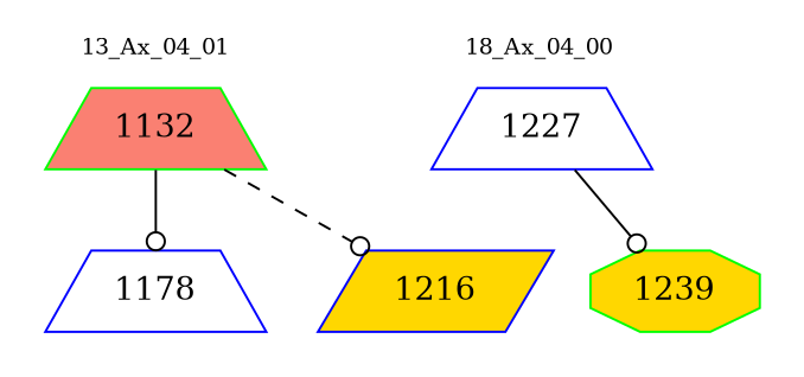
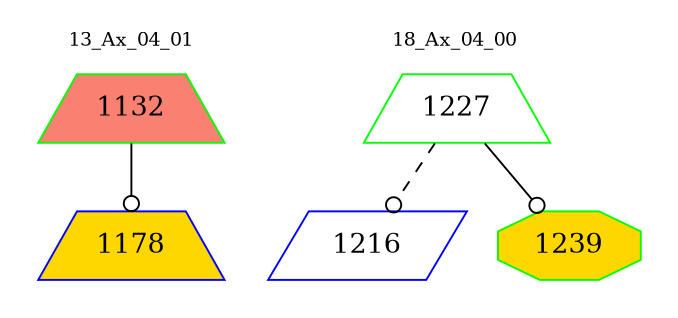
  digraph {
    node [color=green fillcolor=gold shape=trapezium style=filled]
    edge [arrowhead=odot color=black style=solid]
    n1 [fillcolor=salmon label=1132]
-   n2 [color=blue fillcolor=white label=1178]
-   n3 [color=blue fillcolor=white label=1227]
-   n4 [color=blue label=1216 shape=parallelogram]
+   n2 [color=blue label=1178]
+   n3 [fillcolor=white label=1227]
+   n4 [color=blue fillcolor=white label=1216 shape=parallelogram]
    n5 [label=1239 shape=octagon]
    subgraph cluster_1 {
      color=white
      fontsize=10
      label="13_Ax_04_01"
      n1
      n2
    }
    subgraph cluster_2 {
      color=white
      fontsize=10
      label="18_Ax_04_00"
      n3
      n4
      n5
    }
    n1 -> n2
-   n1 -> n4 [style=dashed]
+   n3 -> n4 [style=dashed]
    n3 -> n5
  }
